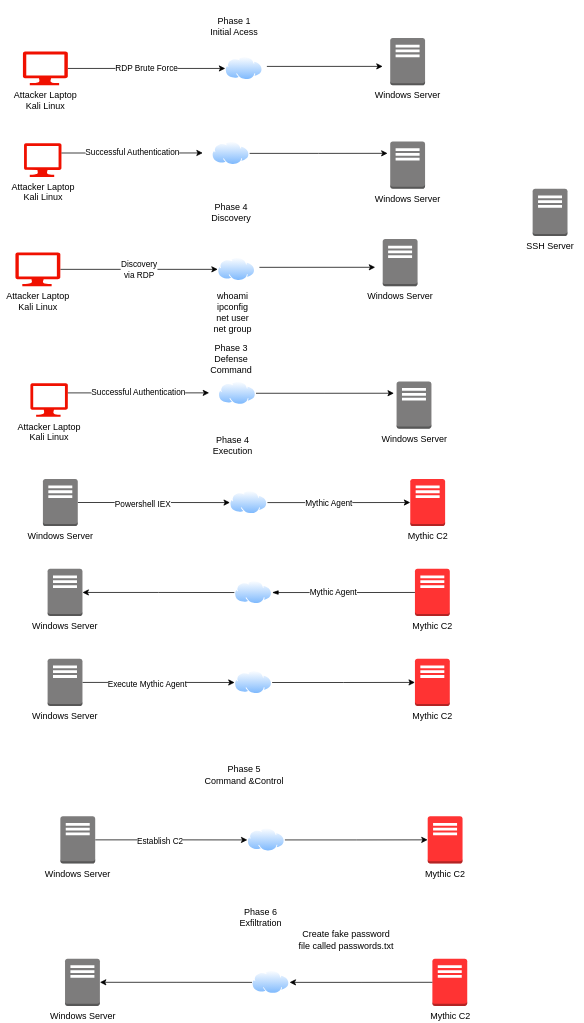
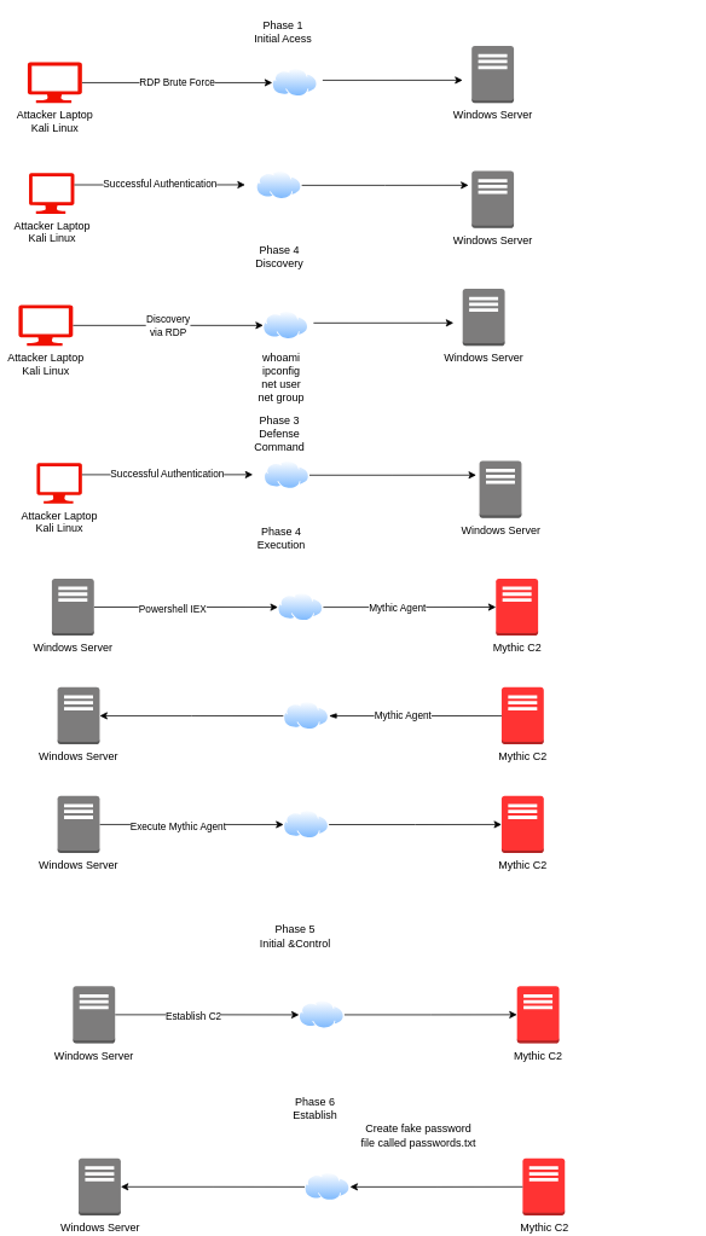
  <mxCell id="0" />
  <mxCell id="1" parent="0" />
  <mxCell id="2" value="Mythic C2" style="outlineConnect=0;dashed=0;verticalLabelPosition=bottom;verticalAlign=top;align=center;html=1;shape=mxgraph.aws3.traditional_server;fillColor=#FF3333;gradientColor=none;" parent="1" vertex="1"><mxGeometry x="546.75" y="638" width="46.5" height="63" as="geometry" /></mxCell>
  <mxCell id="3" value="Windows Server" style="outlineConnect=0;dashed=0;verticalLabelPosition=bottom;verticalAlign=top;align=center;html=1;shape=mxgraph.aws3.traditional_server;fillColor=#7D7C7C;gradientColor=none;" parent="1" vertex="1"><mxGeometry x="520" y="50" width="46.5" height="63" as="geometry" /></mxCell>
- <mxCell id="4" value="SSH Server" style="outlineConnect=0;dashed=0;verticalLabelPosition=bottom;verticalAlign=top;align=center;html=1;shape=mxgraph.aws3.traditional_server;fillColor=#7D7C7C;gradientColor=none;" parent="1" vertex="1"><mxGeometry x="710" y="251" width="46.5" height="63" as="geometry" /></mxCell>
  <mxCell id="5" value="RDP Brute Force" style="edgeStyle=orthogonalEdgeStyle;rounded=0;orthogonalLoop=1;jettySize=auto;html=1;entryX=0;entryY=0.5;entryDx=0;entryDy=0;" parent="1" source="6" target="12" edge="1"><mxGeometry relative="1" as="geometry" /></mxCell>
  <mxCell id="6" value="Attacker Laptop&lt;div&gt;Kali Linux&lt;/div&gt;" style="verticalLabelPosition=bottom;html=1;verticalAlign=top;align=center;strokeColor=none;fillColor=#f01000;shape=mxgraph.azure.computer;pointerEvents=1;" parent="1" vertex="1"><mxGeometry x="30" y="68" width="60" height="45" as="geometry" /></mxCell>
  <mxCell id="7" style="edgeStyle=orthogonalEdgeStyle;rounded=0;orthogonalLoop=1;jettySize=auto;html=1;" parent="1" edge="1"><mxGeometry relative="1" as="geometry"><mxPoint x="510" y="87.75" as="targetPoint" /><mxPoint x="355.5" y="87.8" as="sourcePoint" /></mxGeometry></mxCell>
  <mxCell id="8" value="Phase 1&lt;div&gt;Initial Acess&lt;/div&gt;" style="text;html=1;align=center;verticalAlign=middle;whiteSpace=wrap;rounded=0;" parent="1" vertex="1"><mxGeometry x="270" y="20" width="84" height="30" as="geometry" /></mxCell>
  <mxCell id="9" value="Windows Server" style="outlineConnect=0;dashed=0;verticalLabelPosition=bottom;verticalAlign=top;align=center;html=1;shape=mxgraph.aws3.traditional_server;fillColor=#7D7C7C;gradientColor=none;" parent="1" vertex="1"><mxGeometry x="520" y="188" width="46.5" height="63" as="geometry" /></mxCell>
  <mxCell id="10" value="Attacker Laptop&lt;div&gt;Kali Linux&lt;/div&gt;" style="verticalLabelPosition=bottom;html=1;verticalAlign=top;align=center;strokeColor=none;fillColor=#f01000;shape=mxgraph.azure.computer;pointerEvents=1;" parent="1" vertex="1"><mxGeometry x="31.5" y="190.25" width="50" height="45" as="geometry" /></mxCell>
  <mxCell id="11" value="Successful Authentication" style="edgeStyle=orthogonalEdgeStyle;rounded=0;orthogonalLoop=1;jettySize=auto;html=1;" parent="1" source="10" edge="1"><mxGeometry relative="1" as="geometry"><mxPoint x="270" y="203.25" as="targetPoint" /><Array as="points"><mxPoint x="175.5" y="203.25" /><mxPoint x="175.5" y="204.25" /></Array></mxGeometry></mxCell>
  <mxCell id="12" value="" style="image;aspect=fixed;perimeter=ellipsePerimeter;html=1;align=center;shadow=0;dashed=0;spacingTop=3;image=img/lib/active_directory/internet_cloud.svg;" parent="1" vertex="1"><mxGeometry x="300" y="74.75" width="50" height="31.5" as="geometry" /></mxCell>
  <mxCell id="13" style="edgeStyle=orthogonalEdgeStyle;rounded=0;orthogonalLoop=1;jettySize=auto;html=1;" parent="1" source="14" edge="1"><mxGeometry relative="1" as="geometry"><mxPoint x="516.5" y="203.75" as="targetPoint" /></mxGeometry></mxCell>
  <mxCell id="14" value="" style="image;aspect=fixed;perimeter=ellipsePerimeter;html=1;align=center;shadow=0;dashed=0;spacingTop=3;image=img/lib/active_directory/internet_cloud.svg;" parent="1" vertex="1"><mxGeometry x="282.5" y="188" width="50" height="31.5" as="geometry" /></mxCell>
  <mxCell id="15" value="Phase 4&lt;div&gt;Discovery&lt;/div&gt;" style="text;html=1;align=center;verticalAlign=middle;whiteSpace=wrap;rounded=0;" vertex="1" parent="1"><mxGeometry x="265.5" y="268" width="84" height="30" as="geometry" /></mxCell>
  <mxCell id="16" value="Windows Server" style="outlineConnect=0;dashed=0;verticalLabelPosition=bottom;verticalAlign=top;align=center;html=1;shape=mxgraph.aws3.traditional_server;fillColor=#7D7C7C;gradientColor=none;" vertex="1" parent="1"><mxGeometry x="510" y="318" width="46.5" height="63" as="geometry" /></mxCell>
  <mxCell id="17" value="Discovery&lt;div&gt;via RDP&lt;/div&gt;" style="edgeStyle=orthogonalEdgeStyle;rounded=0;orthogonalLoop=1;jettySize=auto;html=1;entryX=0;entryY=0.5;entryDx=0;entryDy=0;" edge="1" source="18" target="20" parent="1"><mxGeometry relative="1" as="geometry" /></mxCell>
  <mxCell id="18" value="Attacker Laptop&lt;div&gt;Kali Linux&lt;/div&gt;" style="verticalLabelPosition=bottom;html=1;verticalAlign=top;align=center;strokeColor=none;fillColor=#f01000;shape=mxgraph.azure.computer;pointerEvents=1;" vertex="1" parent="1"><mxGeometry x="20" y="336" width="60" height="45" as="geometry" /></mxCell>
  <mxCell id="19" style="edgeStyle=orthogonalEdgeStyle;rounded=0;orthogonalLoop=1;jettySize=auto;html=1;" edge="1" parent="1"><mxGeometry relative="1" as="geometry"><mxPoint x="500" y="355.75" as="targetPoint" /><mxPoint x="345.5" y="355.8" as="sourcePoint" /></mxGeometry></mxCell>
  <mxCell id="20" value="" style="image;aspect=fixed;perimeter=ellipsePerimeter;html=1;align=center;shadow=0;dashed=0;spacingTop=3;image=img/lib/active_directory/internet_cloud.svg;" vertex="1" parent="1"><mxGeometry x="290" y="342.75" width="50" height="31.5" as="geometry" /></mxCell>
  <mxCell id="21" value="whoami&lt;div&gt;ipconfig&lt;/div&gt;&lt;div&gt;net user&lt;/div&gt;&lt;div&gt;net group&lt;/div&gt;" style="text;html=1;align=center;verticalAlign=middle;whiteSpace=wrap;rounded=0;" vertex="1" parent="1"><mxGeometry x="280" y="381" width="60" height="70" as="geometry" /></mxCell>
  <mxCell id="22" style="edgeStyle=orthogonalEdgeStyle;rounded=0;orthogonalLoop=1;jettySize=auto;html=1;" edge="1" parent="1" source="24" target="25"><mxGeometry relative="1" as="geometry" /></mxCell>
  <mxCell id="23" value="Powershell IEX" style="edgeLabel;html=1;align=center;verticalAlign=middle;resizable=0;points=[];" vertex="1" connectable="0" parent="22"><mxGeometry x="-0.158" y="-2" relative="1" as="geometry"><mxPoint as="offset" /></mxGeometry></mxCell>
  <mxCell id="24" value="Windows Server" style="outlineConnect=0;dashed=0;verticalLabelPosition=bottom;verticalAlign=top;align=center;html=1;shape=mxgraph.aws3.traditional_server;fillColor=#7D7C7C;gradientColor=none;" vertex="1" parent="1"><mxGeometry x="56.75" y="638" width="46.5" height="63" as="geometry" /></mxCell>
  <mxCell id="25" value="" style="image;aspect=fixed;perimeter=ellipsePerimeter;html=1;align=center;shadow=0;dashed=0;spacingTop=3;image=img/lib/active_directory/internet_cloud.svg;" vertex="1" parent="1"><mxGeometry x="306.25" y="653.75" width="50" height="31.5" as="geometry" /></mxCell>
  <mxCell id="26" style="edgeStyle=orthogonalEdgeStyle;rounded=0;orthogonalLoop=1;jettySize=auto;html=1;entryX=0;entryY=0.5;entryDx=0;entryDy=0;entryPerimeter=0;" edge="1" parent="1" source="25" target="2"><mxGeometry relative="1" as="geometry" /></mxCell>
  <mxCell id="27" value="Mythic Agent" style="edgeLabel;html=1;align=center;verticalAlign=middle;resizable=0;points=[];" vertex="1" connectable="0" parent="26"><mxGeometry x="-0.145" relative="1" as="geometry"><mxPoint as="offset" /></mxGeometry></mxCell>
  <mxCell id="28" value="Mythic C2" style="outlineConnect=0;dashed=0;verticalLabelPosition=bottom;verticalAlign=top;align=center;html=1;shape=mxgraph.aws3.traditional_server;fillColor=#FF3333;gradientColor=none;" vertex="1" parent="1"><mxGeometry x="553" y="758" width="46.5" height="63" as="geometry" /></mxCell>
  <mxCell id="29" style="edgeStyle=orthogonalEdgeStyle;rounded=0;orthogonalLoop=1;jettySize=auto;html=1;endArrow=none;endFill=0;startArrow=classic;startFill=1;" edge="1" source="30" target="31" parent="1"><mxGeometry relative="1" as="geometry" /></mxCell>
  <mxCell id="30" value="Windows Server" style="outlineConnect=0;dashed=0;verticalLabelPosition=bottom;verticalAlign=top;align=center;html=1;shape=mxgraph.aws3.traditional_server;fillColor=#7D7C7C;gradientColor=none;" vertex="1" parent="1"><mxGeometry x="63" y="758" width="46.5" height="63" as="geometry" /></mxCell>
  <mxCell id="31" value="" style="image;aspect=fixed;perimeter=ellipsePerimeter;html=1;align=center;shadow=0;dashed=0;spacingTop=3;image=img/lib/active_directory/internet_cloud.svg;" vertex="1" parent="1"><mxGeometry x="312.5" y="773.75" width="50" height="31.5" as="geometry" /></mxCell>
  <mxCell id="32" style="edgeStyle=orthogonalEdgeStyle;rounded=0;orthogonalLoop=1;jettySize=auto;html=1;entryX=0;entryY=0.5;entryDx=0;entryDy=0;entryPerimeter=0;startArrow=blockThin;startFill=1;endArrow=none;endFill=0;" edge="1" source="31" target="28" parent="1"><mxGeometry relative="1" as="geometry" /></mxCell>
  <mxCell id="33" value="Mythic Agent" style="edgeLabel;html=1;align=center;verticalAlign=middle;resizable=0;points=[];" vertex="1" connectable="0" parent="32"><mxGeometry x="-0.145" relative="1" as="geometry"><mxPoint as="offset" /></mxGeometry></mxCell>
  <mxCell id="34" value="Mythic C2" style="outlineConnect=0;dashed=0;verticalLabelPosition=bottom;verticalAlign=top;align=center;html=1;shape=mxgraph.aws3.traditional_server;fillColor=#FF3333;gradientColor=none;" vertex="1" parent="1"><mxGeometry x="553" y="878" width="46.5" height="63" as="geometry" /></mxCell>
  <mxCell id="35" style="edgeStyle=orthogonalEdgeStyle;rounded=0;orthogonalLoop=1;jettySize=auto;html=1;" edge="1" source="37" target="38" parent="1"><mxGeometry relative="1" as="geometry" /></mxCell>
  <mxCell id="36" value="Execute Mythic Agent" style="edgeLabel;html=1;align=center;verticalAlign=middle;resizable=0;points=[];" vertex="1" connectable="0" parent="35"><mxGeometry x="-0.158" y="-2" relative="1" as="geometry"><mxPoint as="offset" /></mxGeometry></mxCell>
  <mxCell id="37" value="Windows Server" style="outlineConnect=0;dashed=0;verticalLabelPosition=bottom;verticalAlign=top;align=center;html=1;shape=mxgraph.aws3.traditional_server;fillColor=#7D7C7C;gradientColor=none;" vertex="1" parent="1"><mxGeometry x="63" y="878" width="46.5" height="63" as="geometry" /></mxCell>
  <mxCell id="38" value="" style="image;aspect=fixed;perimeter=ellipsePerimeter;html=1;align=center;shadow=0;dashed=0;spacingTop=3;image=img/lib/active_directory/internet_cloud.svg;" vertex="1" parent="1"><mxGeometry x="312.5" y="893.75" width="50" height="31.5" as="geometry" /></mxCell>
  <mxCell id="39" style="edgeStyle=orthogonalEdgeStyle;rounded=0;orthogonalLoop=1;jettySize=auto;html=1;entryX=0;entryY=0.5;entryDx=0;entryDy=0;entryPerimeter=0;" edge="1" source="38" target="34" parent="1"><mxGeometry relative="1" as="geometry" /></mxCell>
  <mxCell id="40" value="Windows Server" style="outlineConnect=0;dashed=0;verticalLabelPosition=bottom;verticalAlign=top;align=center;html=1;shape=mxgraph.aws3.traditional_server;fillColor=#7D7C7C;gradientColor=none;" vertex="1" parent="1"><mxGeometry x="528.5" y="508" width="46.5" height="63" as="geometry" /></mxCell>
  <mxCell id="41" value="Attacker Laptop&lt;div&gt;Kali Linux&lt;/div&gt;" style="verticalLabelPosition=bottom;html=1;verticalAlign=top;align=center;strokeColor=none;fillColor=#f01000;shape=mxgraph.azure.computer;pointerEvents=1;" vertex="1" parent="1"><mxGeometry x="40" y="510.25" width="50" height="45" as="geometry" /></mxCell>
  <mxCell id="42" value="Successful Authentication" style="edgeStyle=orthogonalEdgeStyle;rounded=0;orthogonalLoop=1;jettySize=auto;html=1;" edge="1" source="41" parent="1"><mxGeometry relative="1" as="geometry"><mxPoint x="278.5" y="523.25" as="targetPoint" /><Array as="points"><mxPoint x="184" y="523.25" /><mxPoint x="184" y="524.25" /></Array></mxGeometry></mxCell>
  <mxCell id="43" style="edgeStyle=orthogonalEdgeStyle;rounded=0;orthogonalLoop=1;jettySize=auto;html=1;" edge="1" source="44" parent="1"><mxGeometry relative="1" as="geometry"><mxPoint x="525" y="523.75" as="targetPoint" /></mxGeometry></mxCell>
  <mxCell id="44" value="" style="image;aspect=fixed;perimeter=ellipsePerimeter;html=1;align=center;shadow=0;dashed=0;spacingTop=3;image=img/lib/active_directory/internet_cloud.svg;" vertex="1" parent="1"><mxGeometry x="291" y="508" width="50" height="31.5" as="geometry" /></mxCell>
  <mxCell id="45" value="Phase 3&lt;div&gt;Defense Command&lt;/div&gt;" style="text;html=1;align=center;verticalAlign=middle;whiteSpace=wrap;rounded=0;" vertex="1" parent="1"><mxGeometry x="265.5" y="458" width="84" height="40" as="geometry" /></mxCell>
  <mxCell id="46" value="Phase 4&lt;div&gt;Execution&lt;/div&gt;" style="text;html=1;align=center;verticalAlign=middle;whiteSpace=wrap;rounded=0;" vertex="1" parent="1"><mxGeometry x="268" y="578" width="84" height="30" as="geometry" /></mxCell>
  <mxCell id="47" value="Mythic C2" style="outlineConnect=0;dashed=0;verticalLabelPosition=bottom;verticalAlign=top;align=center;html=1;shape=mxgraph.aws3.traditional_server;fillColor=#FF3333;gradientColor=none;" vertex="1" parent="1"><mxGeometry x="570" y="1088" width="46.5" height="63" as="geometry" /></mxCell>
  <mxCell id="48" style="edgeStyle=orthogonalEdgeStyle;rounded=0;orthogonalLoop=1;jettySize=auto;html=1;" edge="1" source="50" target="51" parent="1"><mxGeometry relative="1" as="geometry" /></mxCell>
  <mxCell id="49" value="Establish C2" style="edgeLabel;html=1;align=center;verticalAlign=middle;resizable=0;points=[];" vertex="1" connectable="0" parent="48"><mxGeometry x="-0.158" y="-2" relative="1" as="geometry"><mxPoint as="offset" /></mxGeometry></mxCell>
  <mxCell id="50" value="Windows Server" style="outlineConnect=0;dashed=0;verticalLabelPosition=bottom;verticalAlign=top;align=center;html=1;shape=mxgraph.aws3.traditional_server;fillColor=#7D7C7C;gradientColor=none;" vertex="1" parent="1"><mxGeometry x="80" y="1088" width="46.5" height="63" as="geometry" /></mxCell>
  <mxCell id="51" value="" style="image;aspect=fixed;perimeter=ellipsePerimeter;html=1;align=center;shadow=0;dashed=0;spacingTop=3;image=img/lib/active_directory/internet_cloud.svg;" vertex="1" parent="1"><mxGeometry x="329.5" y="1103.75" width="50" height="31.5" as="geometry" /></mxCell>
  <mxCell id="52" style="edgeStyle=orthogonalEdgeStyle;rounded=0;orthogonalLoop=1;jettySize=auto;html=1;entryX=0;entryY=0.5;entryDx=0;entryDy=0;entryPerimeter=0;" edge="1" source="51" target="47" parent="1"><mxGeometry relative="1" as="geometry" /></mxCell>
- <mxCell id="53" value="Phase 5&lt;div&gt;Command &amp;amp;Control&lt;/div&gt;" style="text;html=1;align=center;verticalAlign=middle;whiteSpace=wrap;rounded=0;" vertex="1" parent="1"><mxGeometry x="257.75" y="1018" width="134.5" height="30" as="geometry" /></mxCell>
- <mxCell id="54" value="Phase 6&lt;div&gt;Exfiltration&lt;/div&gt;" style="text;html=1;align=center;verticalAlign=middle;whiteSpace=wrap;rounded=0;" vertex="1" parent="1"><mxGeometry x="280" y="1208" width="134.5" height="30" as="geometry" /></mxCell>
+ <mxCell id="53" value="Phase 5&lt;div&gt;Initial &amp;amp;Control&lt;/div&gt;" style="text;html=1;align=center;verticalAlign=middle;whiteSpace=wrap;rounded=0;" vertex="1" parent="1"><mxGeometry x="257.75" y="1018" width="134.5" height="30" as="geometry" /></mxCell>
+ <mxCell id="54" value="Phase 6&lt;div&gt;Establish&lt;/div&gt;" style="text;html=1;align=center;verticalAlign=middle;whiteSpace=wrap;rounded=0;" vertex="1" parent="1"><mxGeometry x="280" y="1208" width="134.5" height="30" as="geometry" /></mxCell>
  <mxCell id="55" value="Mythic C2" style="outlineConnect=0;dashed=0;verticalLabelPosition=bottom;verticalAlign=top;align=center;html=1;shape=mxgraph.aws3.traditional_server;fillColor=#FF3333;gradientColor=none;" vertex="1" parent="1"><mxGeometry x="576.25" y="1278" width="46.5" height="63" as="geometry" /></mxCell>
  <mxCell id="56" style="edgeStyle=orthogonalEdgeStyle;rounded=0;orthogonalLoop=1;jettySize=auto;html=1;endArrow=none;endFill=0;startArrow=classic;startFill=1;" edge="1" source="57" target="58" parent="1"><mxGeometry relative="1" as="geometry" /></mxCell>
  <mxCell id="57" value="Windows Server" style="outlineConnect=0;dashed=0;verticalLabelPosition=bottom;verticalAlign=top;align=center;html=1;shape=mxgraph.aws3.traditional_server;fillColor=#7D7C7C;gradientColor=none;" vertex="1" parent="1"><mxGeometry x="86.25" y="1278" width="46.5" height="63" as="geometry" /></mxCell>
  <mxCell id="58" value="" style="image;aspect=fixed;perimeter=ellipsePerimeter;html=1;align=center;shadow=0;dashed=0;spacingTop=3;image=img/lib/active_directory/internet_cloud.svg;" vertex="1" parent="1"><mxGeometry x="335.75" y="1293.75" width="50" height="31.5" as="geometry" /></mxCell>
  <mxCell id="59" style="edgeStyle=orthogonalEdgeStyle;rounded=0;orthogonalLoop=1;jettySize=auto;html=1;entryX=0;entryY=0.5;entryDx=0;entryDy=0;entryPerimeter=0;endArrow=none;endFill=0;startArrow=classic;startFill=1;" edge="1" source="58" target="55" parent="1"><mxGeometry relative="1" as="geometry" /></mxCell>
  <mxCell id="60" value="Create fake password file called passwords.txt" style="text;html=1;align=center;verticalAlign=middle;whiteSpace=wrap;rounded=0;" vertex="1" parent="1"><mxGeometry x="394" y="1238" width="134.5" height="30" as="geometry" /></mxCell>
